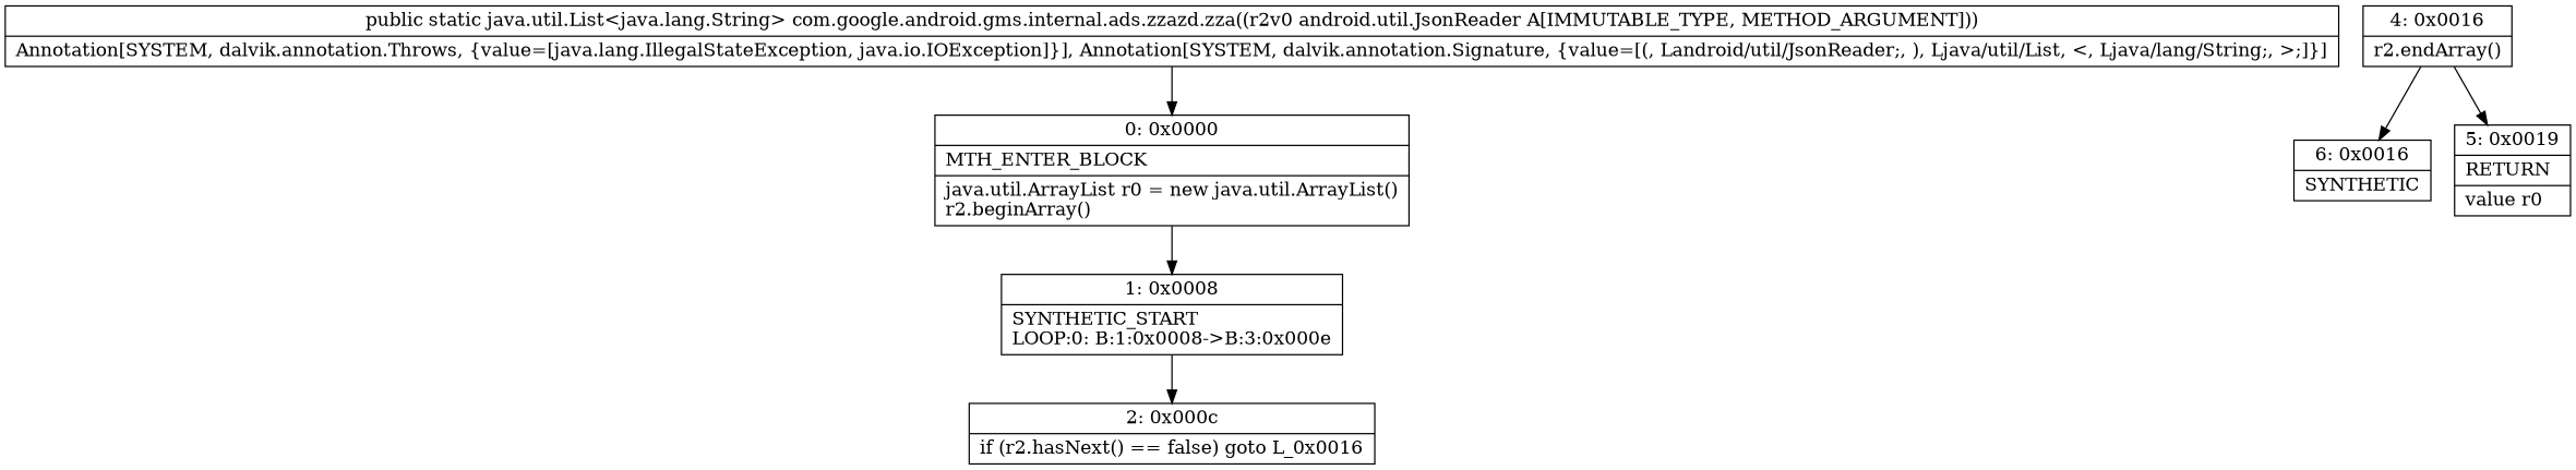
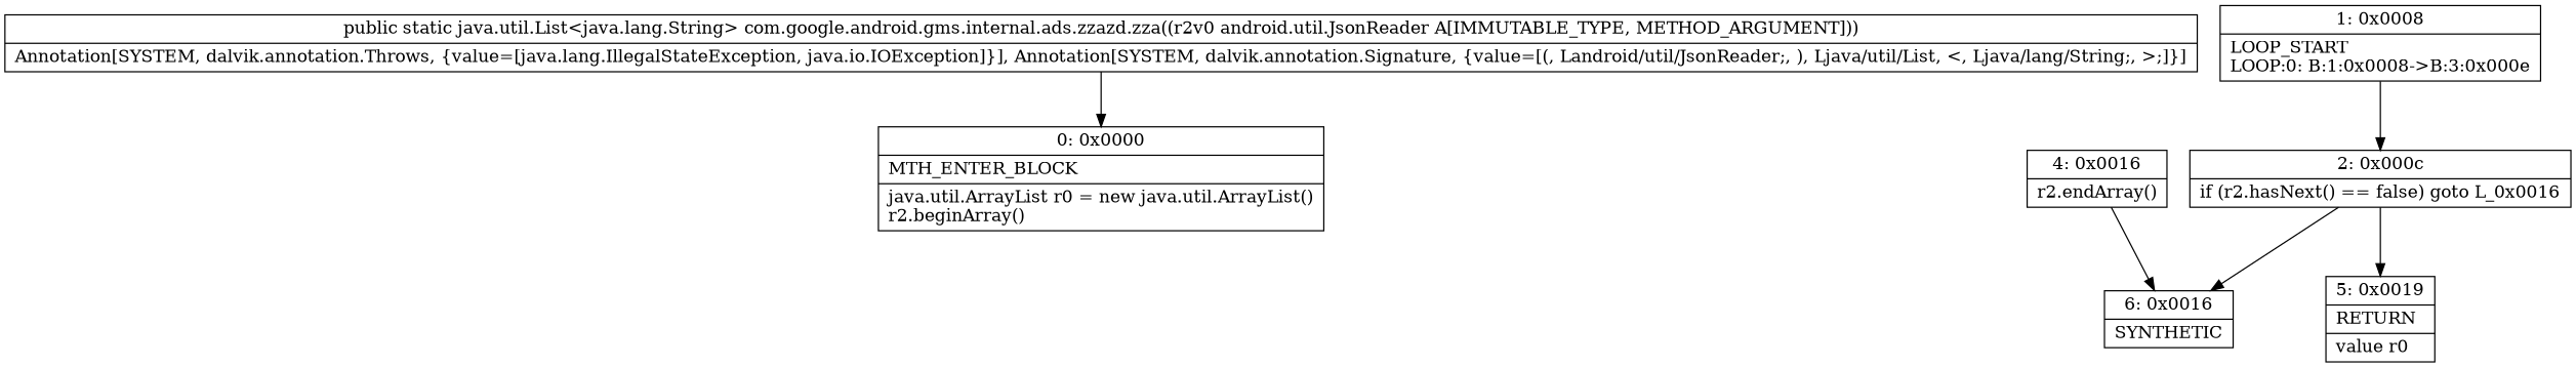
  digraph {
    node [shape=record]
    n1 [label="{0\:\ 0x0000|MTH_ENTER_BLOCK\l|java.util.ArrayList r0 = new java.util.ArrayList()\lr2.beginArray()\l}"]
-   n2 [label="{1\:\ 0x0008|SYNTHETIC_START\lLOOP:0: B:1:0x0008\-\>B:3:0x000e\l}"]
+   n2 [label="{1\:\ 0x0008|LOOP_START\lLOOP:0: B:1:0x0008\-\>B:3:0x000e\l}"]
    n3 [label="{2\:\ 0x000c|if (r2.hasNext() == false) goto L_0x0016\l}"]
    n4 [label="{6\:\ 0x0016|SYNTHETIC\l}"]
    n5 [label="{4\:\ 0x0016|r2.endArray()\l}"]
    n6 [label="{5\:\ 0x0019|RETURN\l|value r0\l}"]
    n7 [label="{public static java.util.List\<java.lang.String\> com.google.android.gms.internal.ads.zzazd.zza((r2v0 android.util.JsonReader A[IMMUTABLE_TYPE, METHOD_ARGUMENT]))  | Annotation[SYSTEM, dalvik.annotation.Throws, \{value=[java.lang.IllegalStateException, java.io.IOException]\}], Annotation[SYSTEM, dalvik.annotation.Signature, \{value=[(, Landroid\/util\/JsonReader;, ), Ljava\/util\/List, \<, Ljava\/lang\/String;, \>;]\}]\l}"]
-   n1 -> n2
    n2 -> n3
+   n3 -> n4
    n5 -> n4
-   n5 -> n6
+   n3 -> n6
    n7 -> n1
  }
